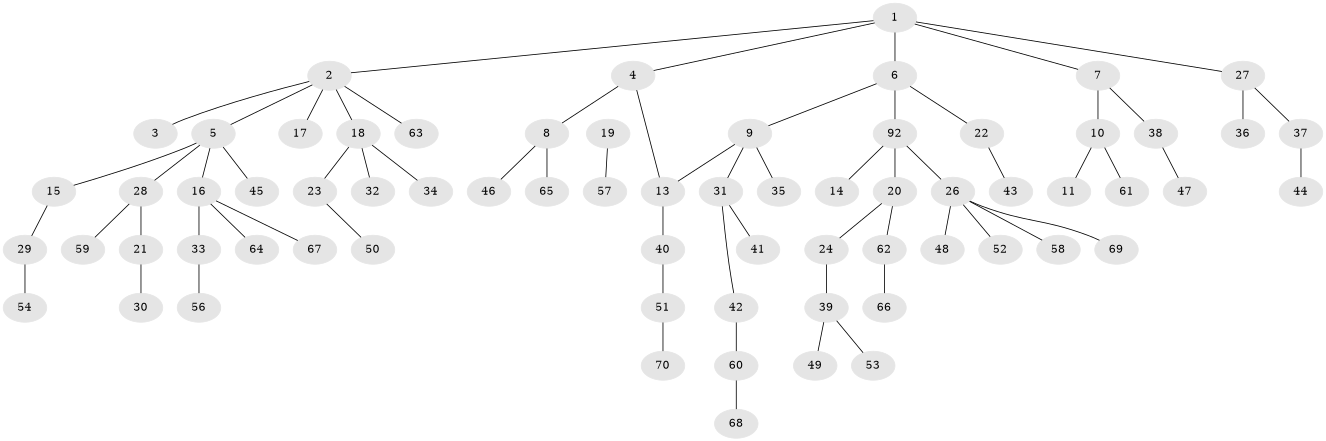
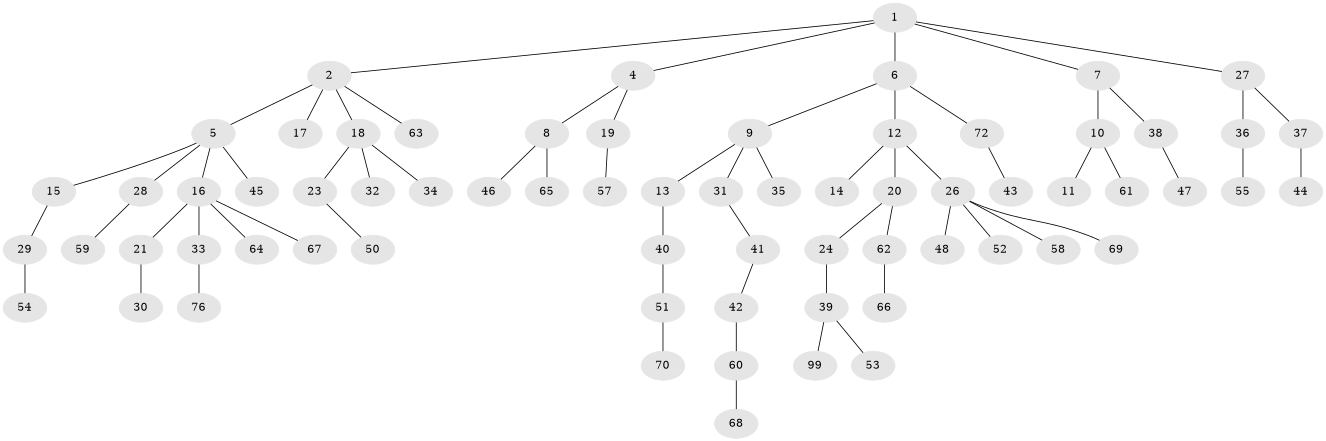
  graph {
    fontname="DejaVu Serif"
    node [color=gray90 fontname="DejaVu Serif" style=filled]
    edge [fontname="DejaVu Serif" weight=1.0]
    1
    2
    4
    6
    7
    27
-   3
    5
    17
    18
    63
    8
    19
    9
-   12 [label=92]
-   22
+   12
+   22 [label=72]
    10
    38
    36
    37
    15
    16
    28
    45
    23
    32
    34
    46
    65
    57
    29
    21
    33
    64
    67
    59
    13
    31
    35
    14
    20
    26
    43
    11
    61
    47
    40
    41
    24
    62
    48
    52
    58
    69
    51
    54
    30
-   56
+   56 [label=76]
    50
    39
    66
-   49
+   49 [label=99]
    53
+   55
    44
    42
    70
    60
    68
    1 -- 2
    1 -- 4
    1 -- 6
    1 -- 7
    1 -- 27
-   2 -- 3
    2 -- 5
    2 -- 17
    2 -- 18
    2 -- 63
    4 -- 8
-   4 -- 13
+   4 -- 19
    6 -- 9
    6 -- 12
    6 -- 22
    7 -- 10
    7 -- 38
    27 -- 36
    27 -- 37
    5 -- 15
    5 -- 16
    5 -- 28
    5 -- 45
    18 -- 23
    18 -- 32
    18 -- 34
    8 -- 46
    8 -- 65
    19 -- 57
    9 -- 13
    9 -- 31
    9 -- 35
    12 -- 14
    12 -- 20
    12 -- 26
    22 -- 43
    10 -- 11
    10 -- 61
    38 -- 47
+   36 -- 55
    37 -- 44
    15 -- 29
-   28 -- 21
+   16 -- 21
    16 -- 33
    16 -- 64
    16 -- 67
    28 -- 59
    23 -- 50
    29 -- 54
    21 -- 30
    33 -- 56
    13 -- 40
    31 -- 41
    20 -- 24
    20 -- 62
    26 -- 48
    26 -- 52
    26 -- 58
    26 -- 69
    40 -- 51
-   31 -- 42
+   41 -- 42
    24 -- 39
    62 -- 66
    51 -- 70
    39 -- 49
    39 -- 53
    42 -- 60
    60 -- 68
  }
